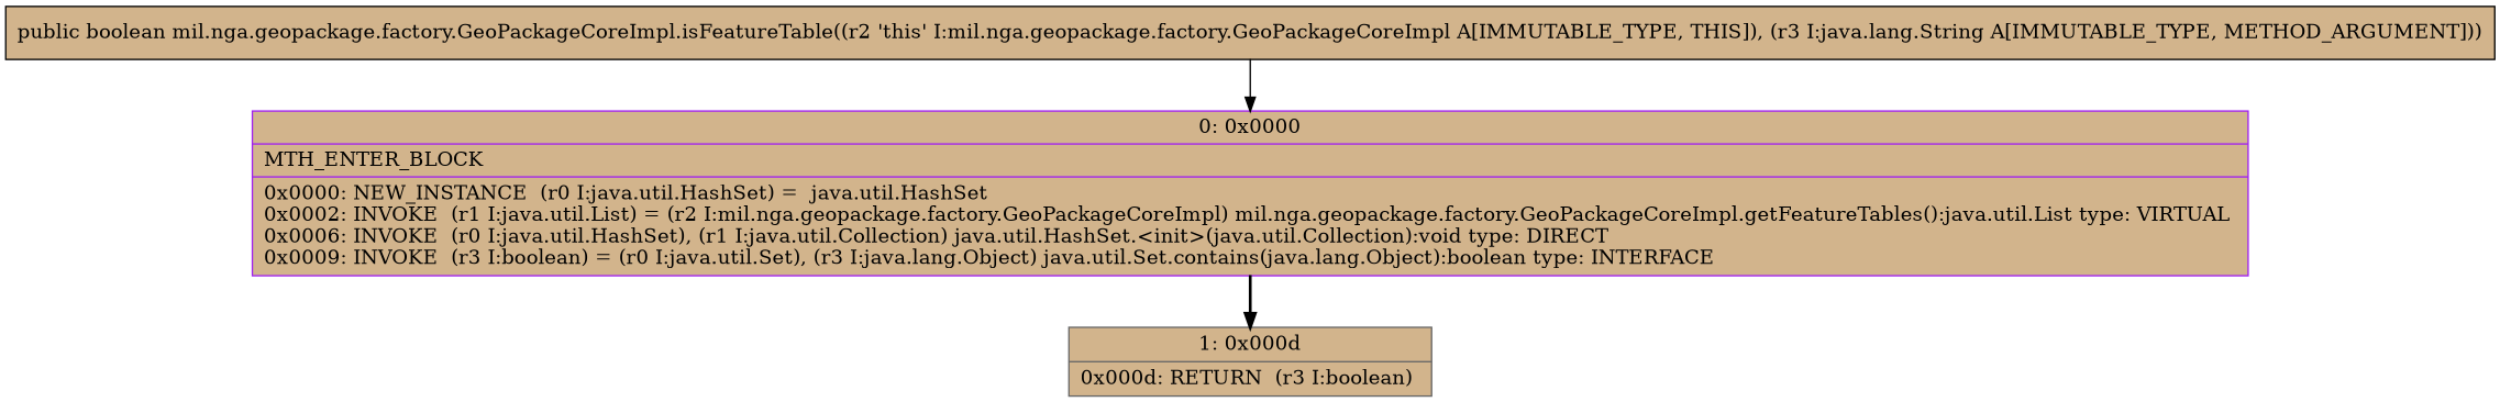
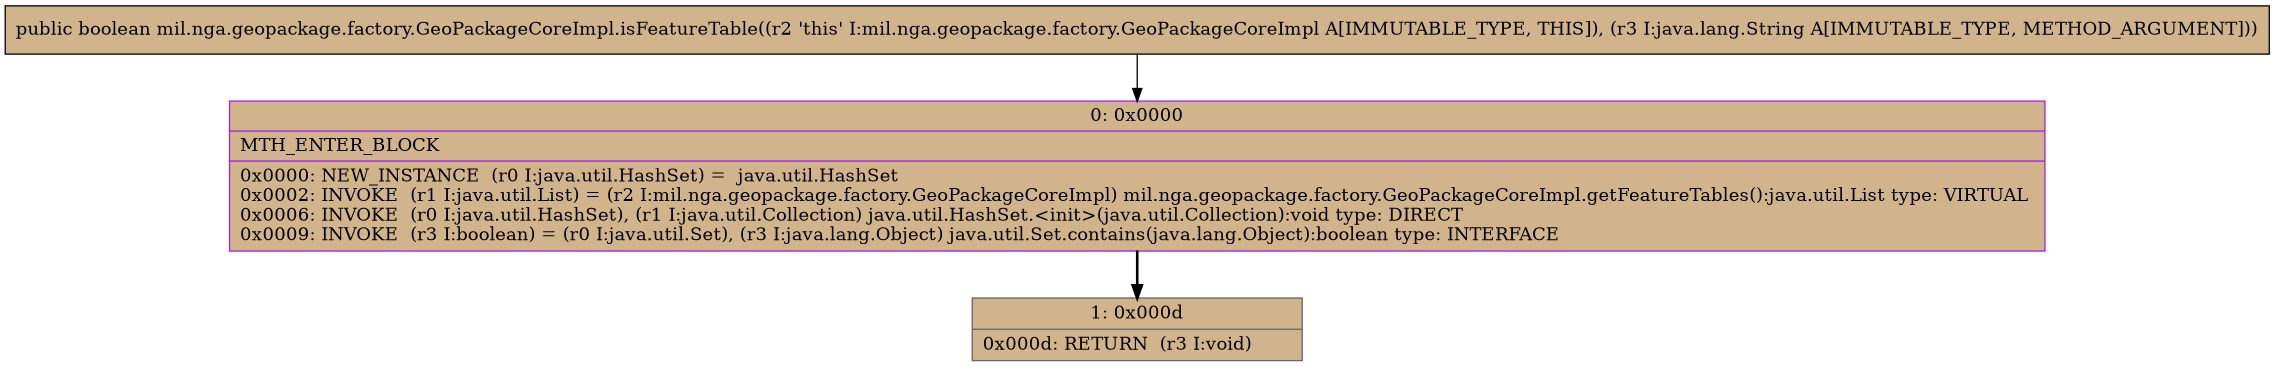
  digraph {
    node [shape=record style=filled fillcolor=tan]
    n1 [label="{0\:\ 0x0000|MTH_ENTER_BLOCK\l|0x0000: NEW_INSTANCE  (r0 I:java.util.HashSet) =  java.util.HashSet \l0x0002: INVOKE  (r1 I:java.util.List) = (r2 I:mil.nga.geopackage.factory.GeoPackageCoreImpl) mil.nga.geopackage.factory.GeoPackageCoreImpl.getFeatureTables():java.util.List type: VIRTUAL \l0x0006: INVOKE  (r0 I:java.util.HashSet), (r1 I:java.util.Collection) java.util.HashSet.\<init\>(java.util.Collection):void type: DIRECT \l0x0009: INVOKE  (r3 I:boolean) = (r0 I:java.util.Set), (r3 I:java.lang.Object) java.util.Set.contains(java.lang.Object):boolean type: INTERFACE \l}" color=purple]
-   n2 [label="{1\:\ 0x000d|0x000d: RETURN  (r3 I:boolean) \l}" color=gray40]
+   n2 [label="{1\:\ 0x000d|0x000d: RETURN  (r3 I:void) \l}" color=gray40]
    n3 [label="{public boolean mil.nga.geopackage.factory.GeoPackageCoreImpl.isFeatureTable((r2 'this' I:mil.nga.geopackage.factory.GeoPackageCoreImpl A[IMMUTABLE_TYPE, THIS]), (r3 I:java.lang.String A[IMMUTABLE_TYPE, METHOD_ARGUMENT])) }" color=black]
    n1 -> n2 [style=bold]
    n3 -> n1 [style=solid]
  }
